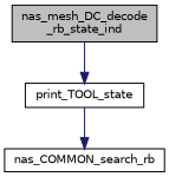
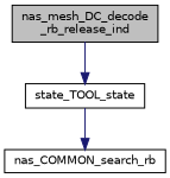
  digraph {
    rankdir=TB
    node [color=black fillcolor=white fontname=Helvetica fontsize=10 shape=record style=filled]
    edge [color=midnightblue fontname=Helvetica fontsize=10 labelfontname=Helvetica labelfontsize=10 style=solid]
-   n1 [fillcolor=grey75 fontcolor=black height=0.2 label="nas_mesh_DC_decode\l_rb_state_ind" width=0.4]
-   n2 [height=0.2 label=print_TOOL_state width=0.4]
+   n1 [fillcolor=grey75 fontcolor=black height=0.2 label="nas_mesh_DC_decode\l_rb_release_ind" width=0.4]
+   n2 [height=0.2 label=state_TOOL_state width=0.4]
    n3 [height=0.2 label=nas_COMMON_search_rb width=0.4]
    n1 -> n2
    n2 -> n3
  }
